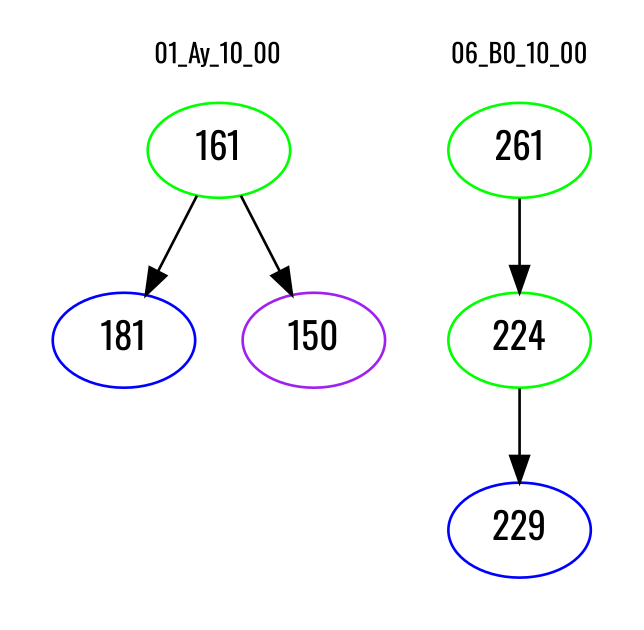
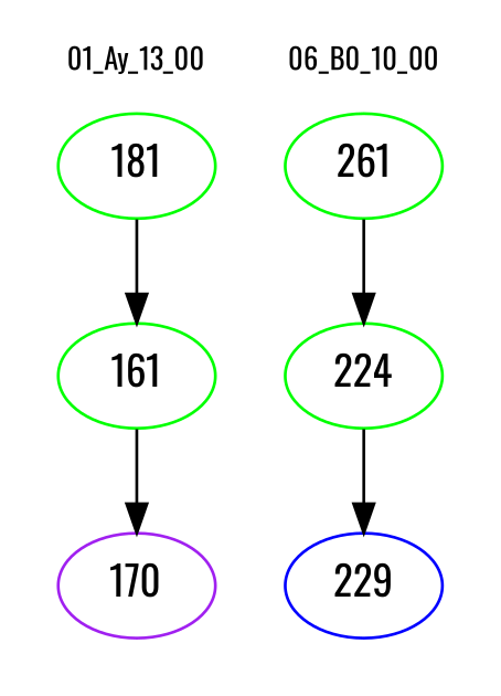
  digraph {
    fontname=Oswald
    node [color=green fontname=Oswald]
    edge [color=black fontname=Oswald]
    n1 [label=161]
-   n2 [color=blue label=181]
-   n3 [color=purple label=150]
+   n2 [label=181]
+   n3 [color=purple label=170]
    n4 [label=224]
    n5 [color=blue label=229]
    n6 [label=261]
    subgraph cluster_1 {
      color=white
      fontsize=10
-     label="01_Ay_10_00"
+     label="01_Ay_13_00"
      n1
      n2
      n3
    }
    subgraph cluster_2 {
      color=white
      fontsize=10
      label="06_B0_10_00"
      n4
      n5
      n6
    }
-   n1 -> n2
+   n2 -> n1
    n1 -> n3
    n4 -> n5
    n6 -> n4
  }
